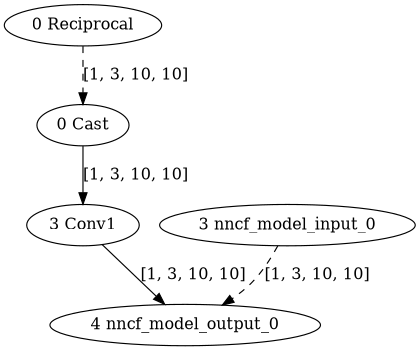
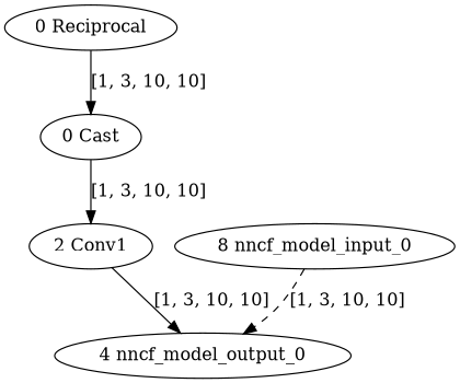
  strict digraph {
    edge [style=dashed]
    "0 Reciprocal" [type=Reciprocal]
    n2 [label="0 Cast" type=Cast]
-   "2 Conv1" [type=Conv label="3 Conv1"]
+   "2 Conv1" [type=Conv]
    "4 nncf_model_output_0" [type=nncf_model_output]
-   "3 nncf_model_input_0" [type=nncf_model_input]
-   "0 Reciprocal" -> n2 [label="[1, 3, 10, 10]"]
+   "3 nncf_model_input_0" [type=nncf_model_input label="8 nncf_model_input_0"]
+   "0 Reciprocal" -> n2 [label="[1, 3, 10, 10]" style=solid]
    n2 -> "2 Conv1" [label="[1, 3, 10, 10]" style=solid]
    "2 Conv1" -> "4 nncf_model_output_0" [label="[1, 3, 10, 10]" style=solid]
    "3 nncf_model_input_0" -> "4 nncf_model_output_0" [label="[1, 3, 10, 10]"]
  }
